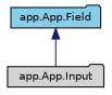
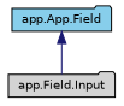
  digraph {
    node [color=black fontname=Helvetica fontsize=10 shape=folder style=filled]
-   n1 [fillcolor=lightgrey fontcolor=black height=0.2 label="app.App.Input" width=0.4]
+   n1 [fillcolor=lightgrey fontcolor=black height=0.2 label="app.Field.Input" width=0.4]
    n2 [fillcolor=skyblue height=0.2 label="app.App.Field" width=0.4]
    n2 -> n1 [color=midnightblue dir=back fontname=Helvetica fontsize=10 labelfontname=Helvetica labelfontsize=10 style=solid]
  }
